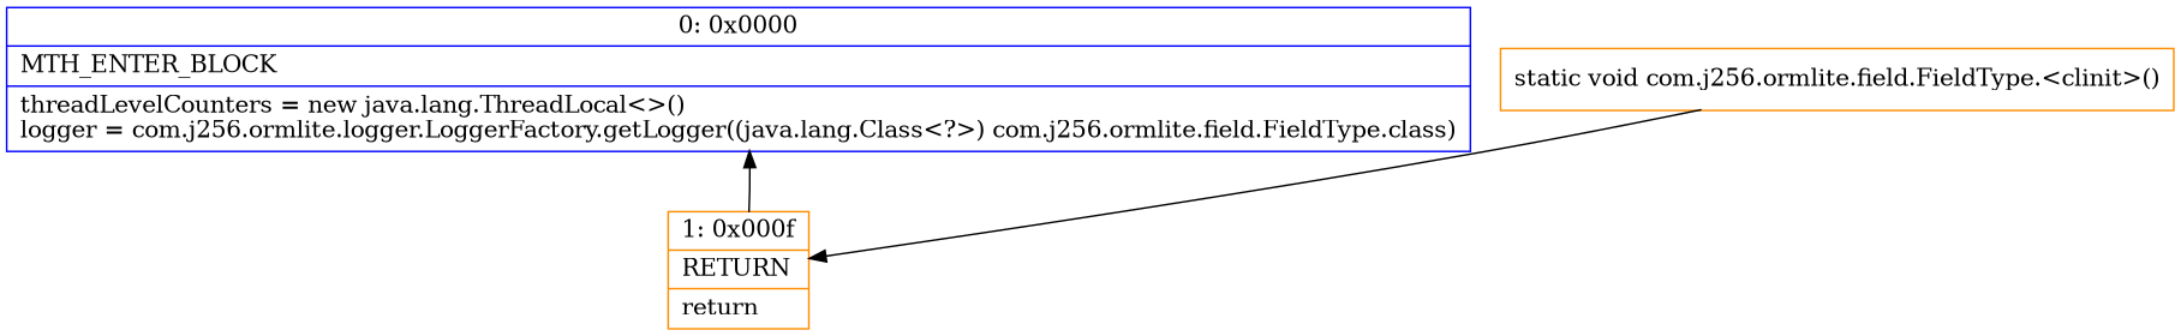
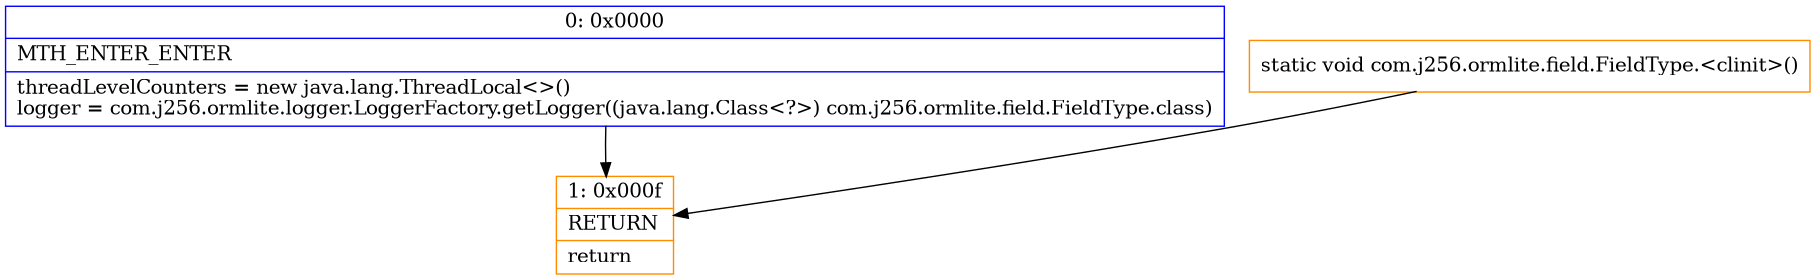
  digraph {
    node [color=darkorange shape=record]
-   n1 [color=blue label="{0\:\ 0x0000|MTH_ENTER_BLOCK\l|threadLevelCounters = new java.lang.ThreadLocal\<\>()\llogger = com.j256.ormlite.logger.LoggerFactory.getLogger((java.lang.Class\<?\>) com.j256.ormlite.field.FieldType.class)\l}"]
+   n1 [color=blue label="{0\:\ 0x0000|MTH_ENTER_ENTER\l|threadLevelCounters = new java.lang.ThreadLocal\<\>()\llogger = com.j256.ormlite.logger.LoggerFactory.getLogger((java.lang.Class\<?\>) com.j256.ormlite.field.FieldType.class)\l}"]
    n2 [label="{1\:\ 0x000f|RETURN\l|return\l}"]
    n3 [label="{static void com.j256.ormlite.field.FieldType.\<clinit\>() }"]
-   n2 -> n1
+   n1 -> n2
    n3 -> n2
  }
